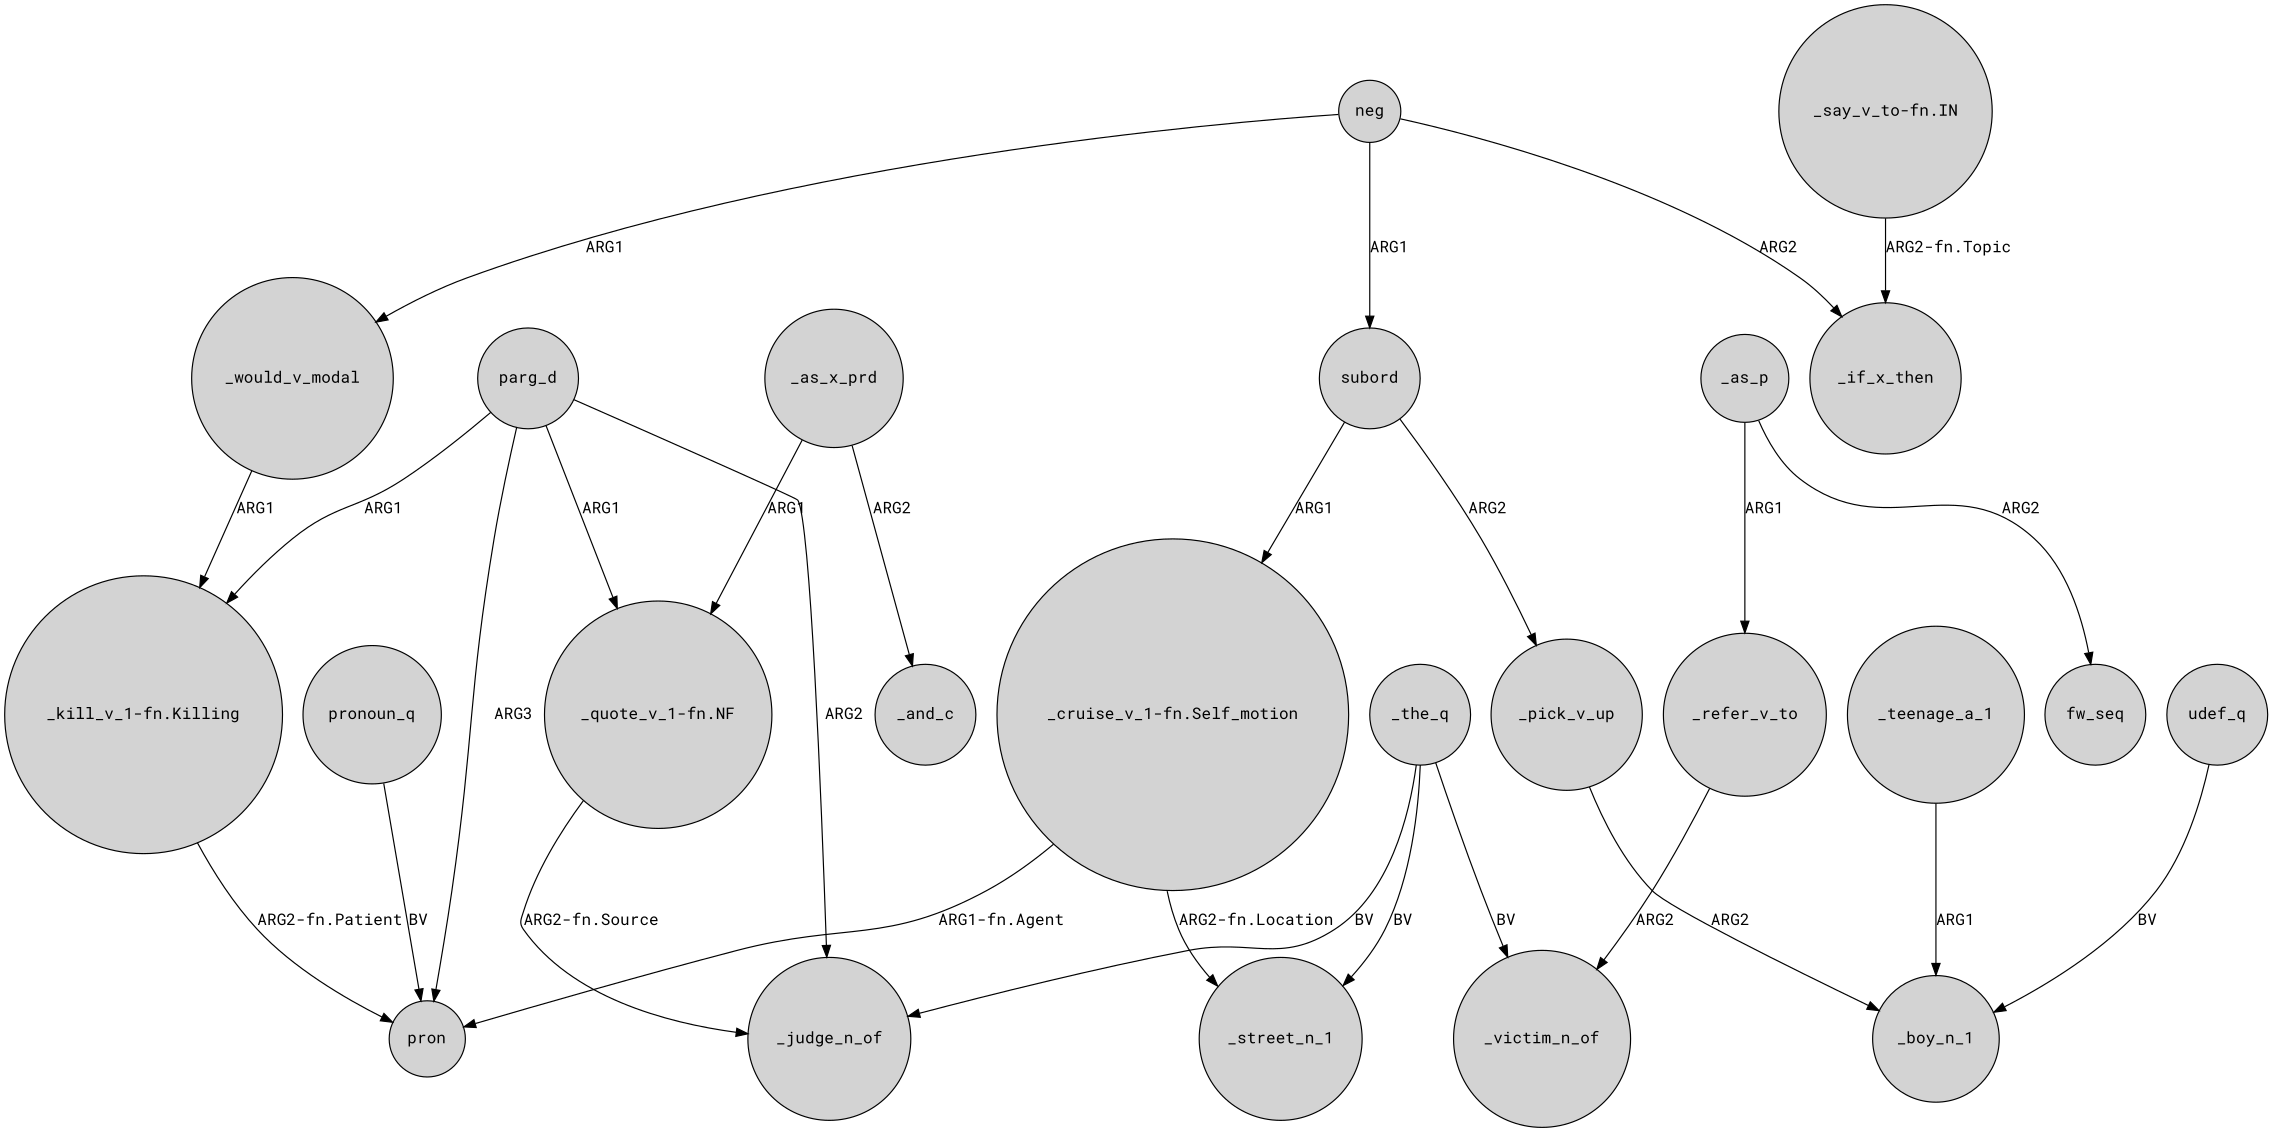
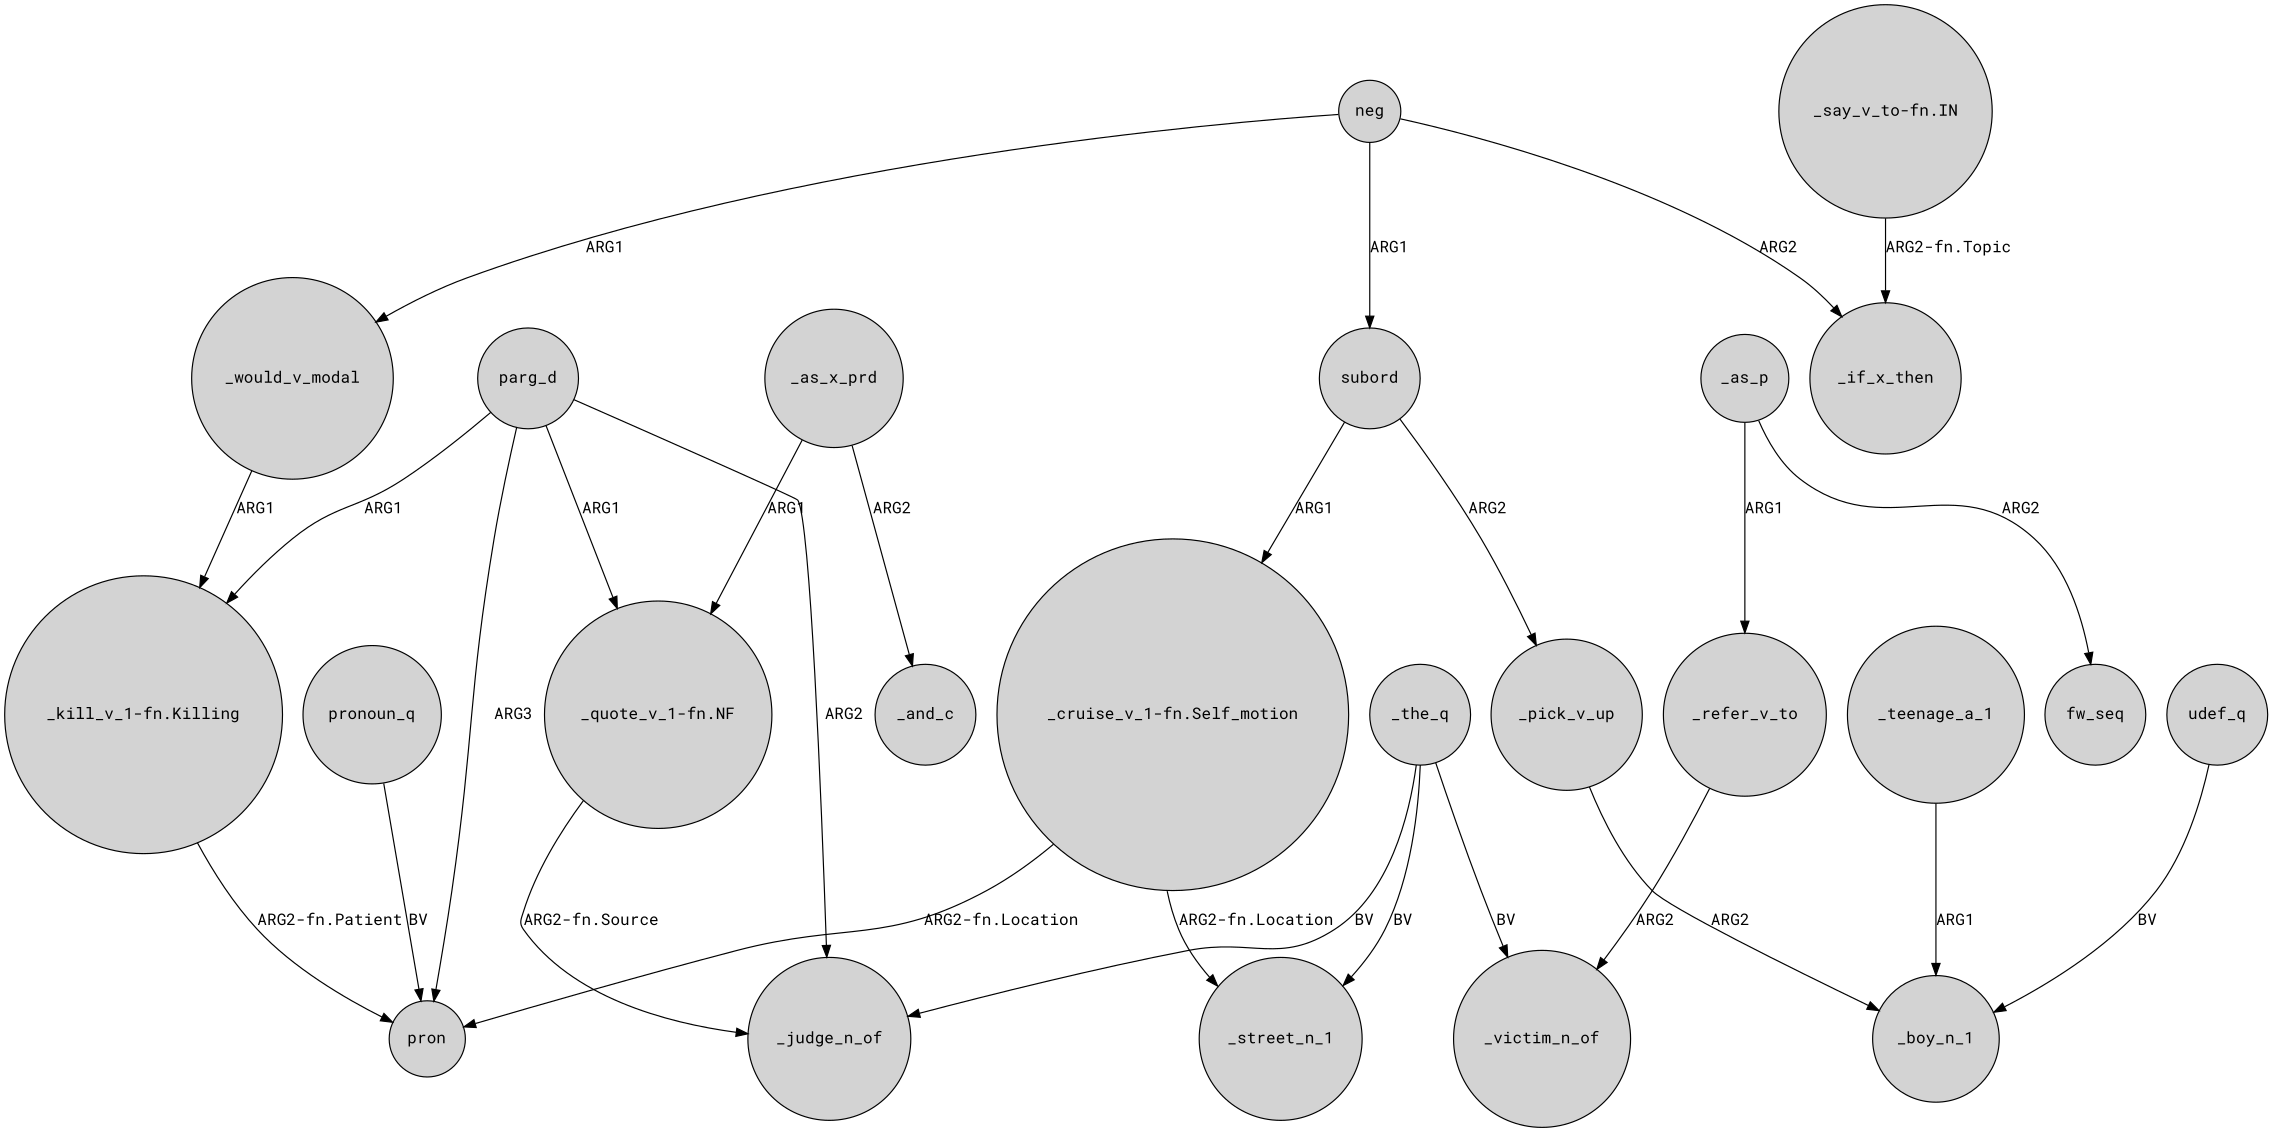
  digraph {
    fontname="Roboto Mono"
    node [fontname="Roboto Mono" shape=circle style=filled]
    edge [fontname="Roboto Mono"]
    neg
    _would_v_modal
    subord
    _if_x_then
    "_kill_v_1-fn.Killing"
    "_cruise_v_1-fn.Self_motion"
    _pick_v_up
    pron
    "_say_v_to-fn.IN"
    _street_n_1
    _boy_n_1
    parg_d
    "_quote_v_1-fn.NF"
    _judge_n_of
    _as_p
    _refer_v_to
    fw_seq
    _victim_n_of
    _the_q
    pronoun_q
    _as_x_prd
    _and_c
    _teenage_a_1
    udef_q
    neg -> _would_v_modal [label=ARG1]
    neg -> subord [label=ARG1]
    neg -> _if_x_then [label=ARG2]
    _would_v_modal -> "_kill_v_1-fn.Killing" [label=ARG1]
    subord -> "_cruise_v_1-fn.Self_motion" [label=ARG1]
    subord -> _pick_v_up [label=ARG2]
    "_kill_v_1-fn.Killing" -> pron [label="ARG2-fn.Patient"]
-   "_cruise_v_1-fn.Self_motion" -> pron [label="ARG1-fn.Agent"]
+   "_cruise_v_1-fn.Self_motion" -> pron [label="ARG2-fn.Location"]
    "_cruise_v_1-fn.Self_motion" -> _street_n_1 [label="ARG2-fn.Location"]
    _pick_v_up -> _boy_n_1 [label=ARG2]
    "_say_v_to-fn.IN" -> _if_x_then [label="ARG2-fn.Topic"]
    parg_d -> "_kill_v_1-fn.Killing" [label=ARG1]
    parg_d -> pron [label=ARG3]
    parg_d -> "_quote_v_1-fn.NF" [label=ARG1]
    parg_d -> _judge_n_of [label=ARG2]
    "_quote_v_1-fn.NF" -> _judge_n_of [label="ARG2-fn.Source"]
    _as_p -> _refer_v_to [label=ARG1]
    _as_p -> fw_seq [label=ARG2]
    _refer_v_to -> _victim_n_of [label=ARG2]
    _the_q -> _street_n_1 [label=BV]
    _the_q -> _judge_n_of [label=BV]
    _the_q -> _victim_n_of [label=BV]
    pronoun_q -> pron [label=BV]
    _as_x_prd -> "_quote_v_1-fn.NF" [label=ARG1]
    _as_x_prd -> _and_c [label=ARG2]
    _teenage_a_1 -> _boy_n_1 [label=ARG1]
    udef_q -> _boy_n_1 [label=BV]
  }
